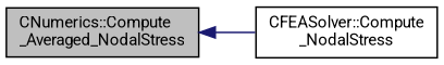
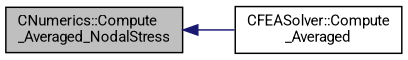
  digraph {
    rankdir=LR
    fontname=Roboto
    node [color=black fontname=Roboto fontsize=10 shape=record style=filled]
    n1 [fillcolor=grey75 fontcolor=black height=0.2 label="CNumerics::Compute\l_Averaged_NodalStress" width=0.4]
-   n2 [fillcolor=white height=0.2 label="CFEASolver::Compute\l_NodalStress" width=0.4]
+   n2 [fillcolor=white height=0.2 label="CFEASolver::Compute\l_Averaged" width=0.4]
    n1 -> n2 [color=midnightblue dir=back fontname=Roboto fontsize=10 labelfontname=Helvetica labelfontsize=10 style=solid]
  }
